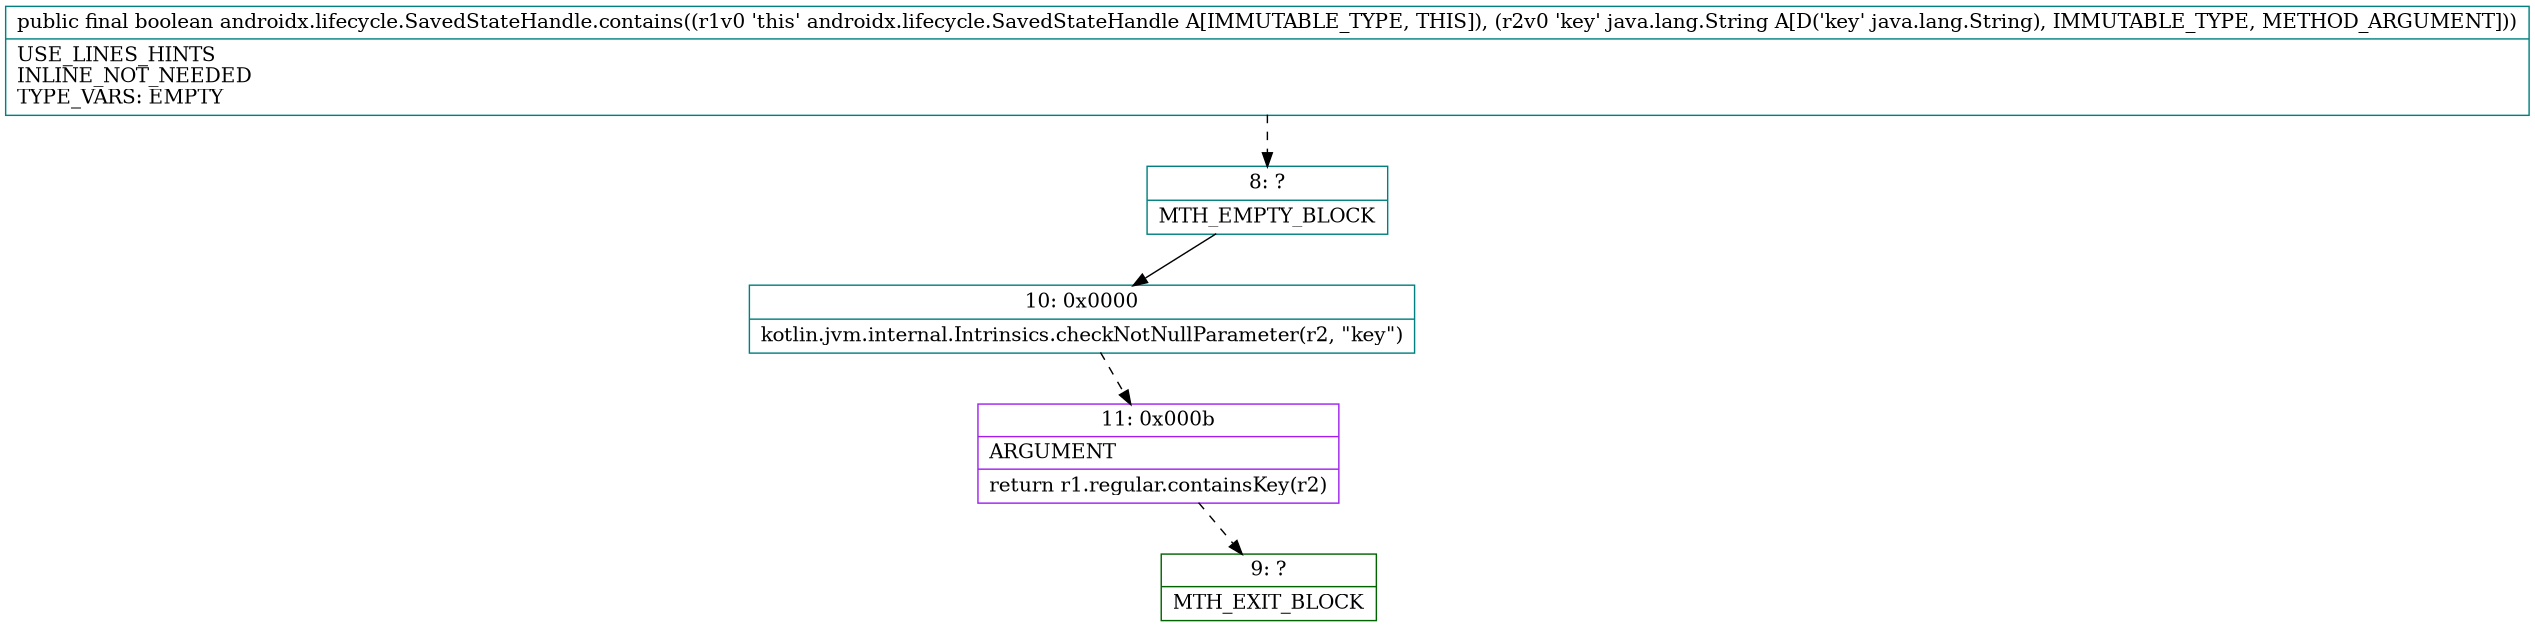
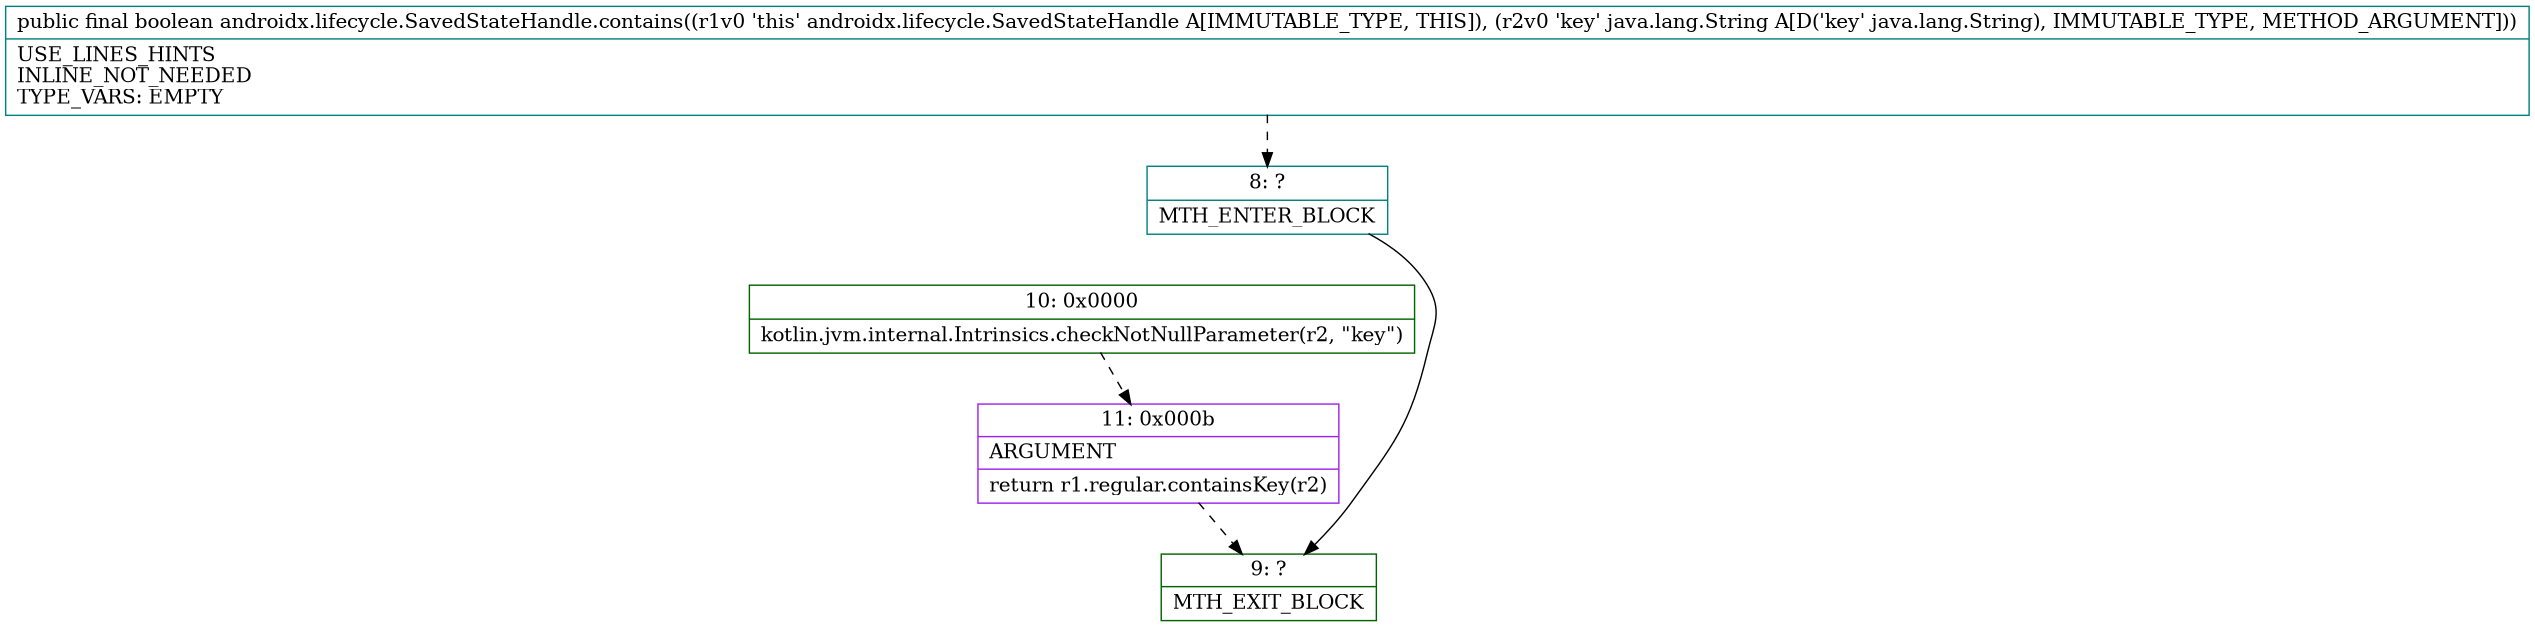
  digraph {
    node [color=teal shape=record]
    edge [style=dashed]
-   n1 [label="{8\:\ ?|MTH_EMPTY_BLOCK\l}"]
-   n2 [label="{10\:\ 0x0000|kotlin.jvm.internal.Intrinsics.checkNotNullParameter(r2, \"key\")\l}"]
+   n1 [label="{8\:\ ?|MTH_ENTER_BLOCK\l}"]
+   n2 [color=darkgreen label="{10\:\ 0x0000|kotlin.jvm.internal.Intrinsics.checkNotNullParameter(r2, \"key\")\l}"]
    n3 [color=purple label="{11\:\ 0x000b|ARGUMENT\l|return r1.regular.containsKey(r2)\l}"]
    n4 [color=darkgreen label="{9\:\ ?|MTH_EXIT_BLOCK\l}"]
    n5 [label="{public final boolean androidx.lifecycle.SavedStateHandle.contains((r1v0 'this' androidx.lifecycle.SavedStateHandle A[IMMUTABLE_TYPE, THIS]), (r2v0 'key' java.lang.String A[D('key' java.lang.String), IMMUTABLE_TYPE, METHOD_ARGUMENT]))  | USE_LINES_HINTS\lINLINE_NOT_NEEDED\lTYPE_VARS: EMPTY\l}"]
-   n1 -> n2 [style=solid]
+   n1 -> n4 [style=solid]
    n2 -> n3
    n3 -> n4
    n5 -> n1
  }
